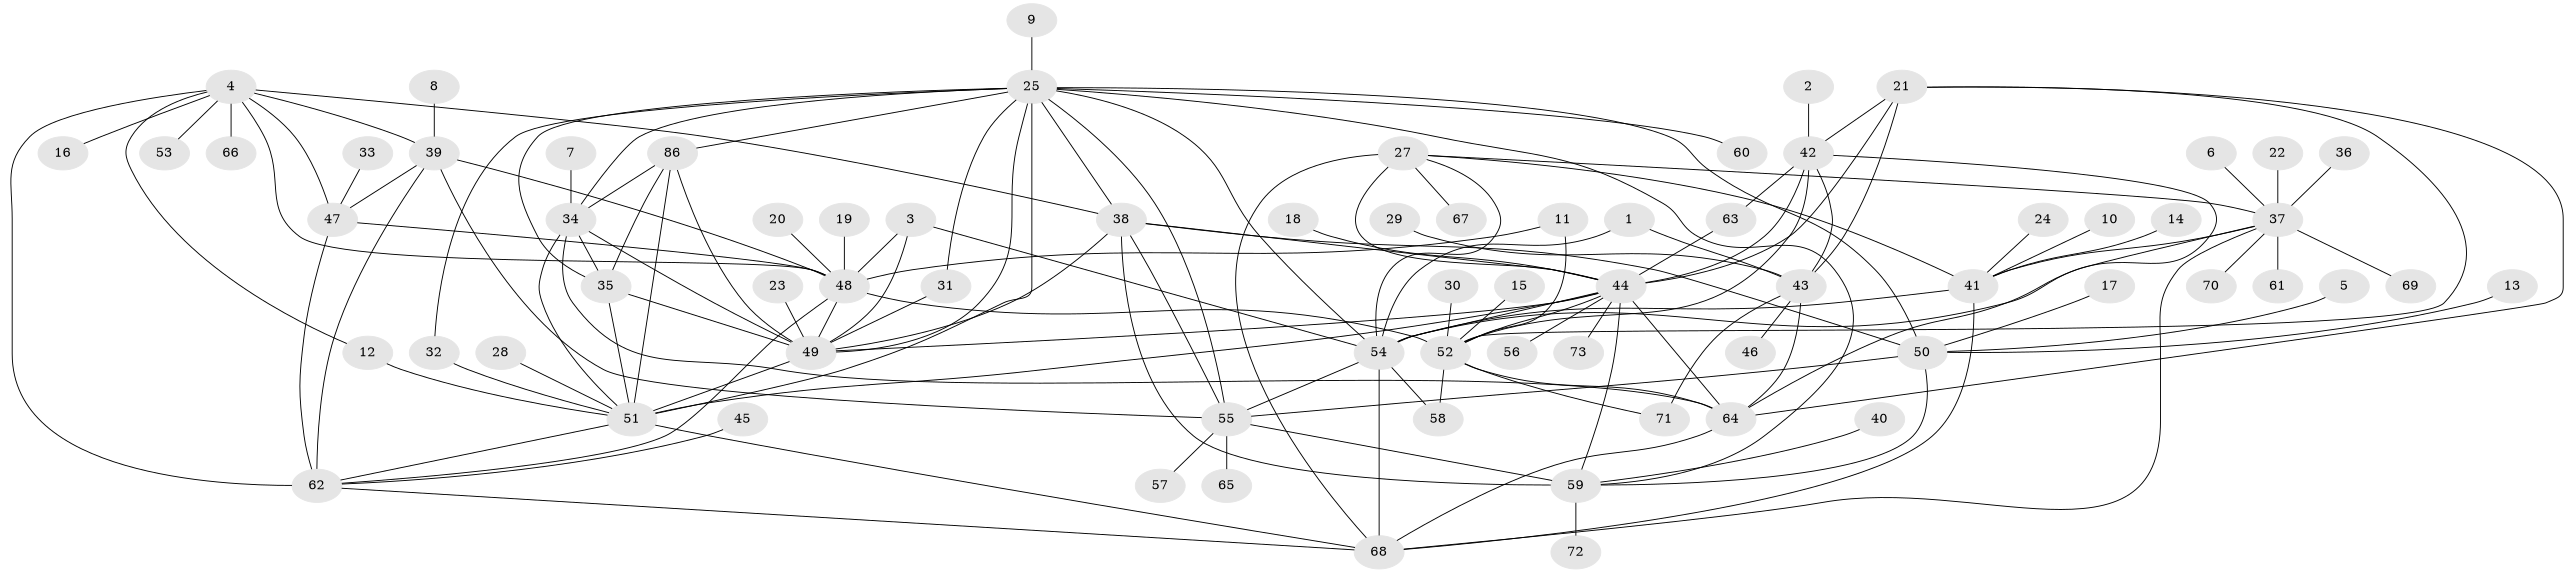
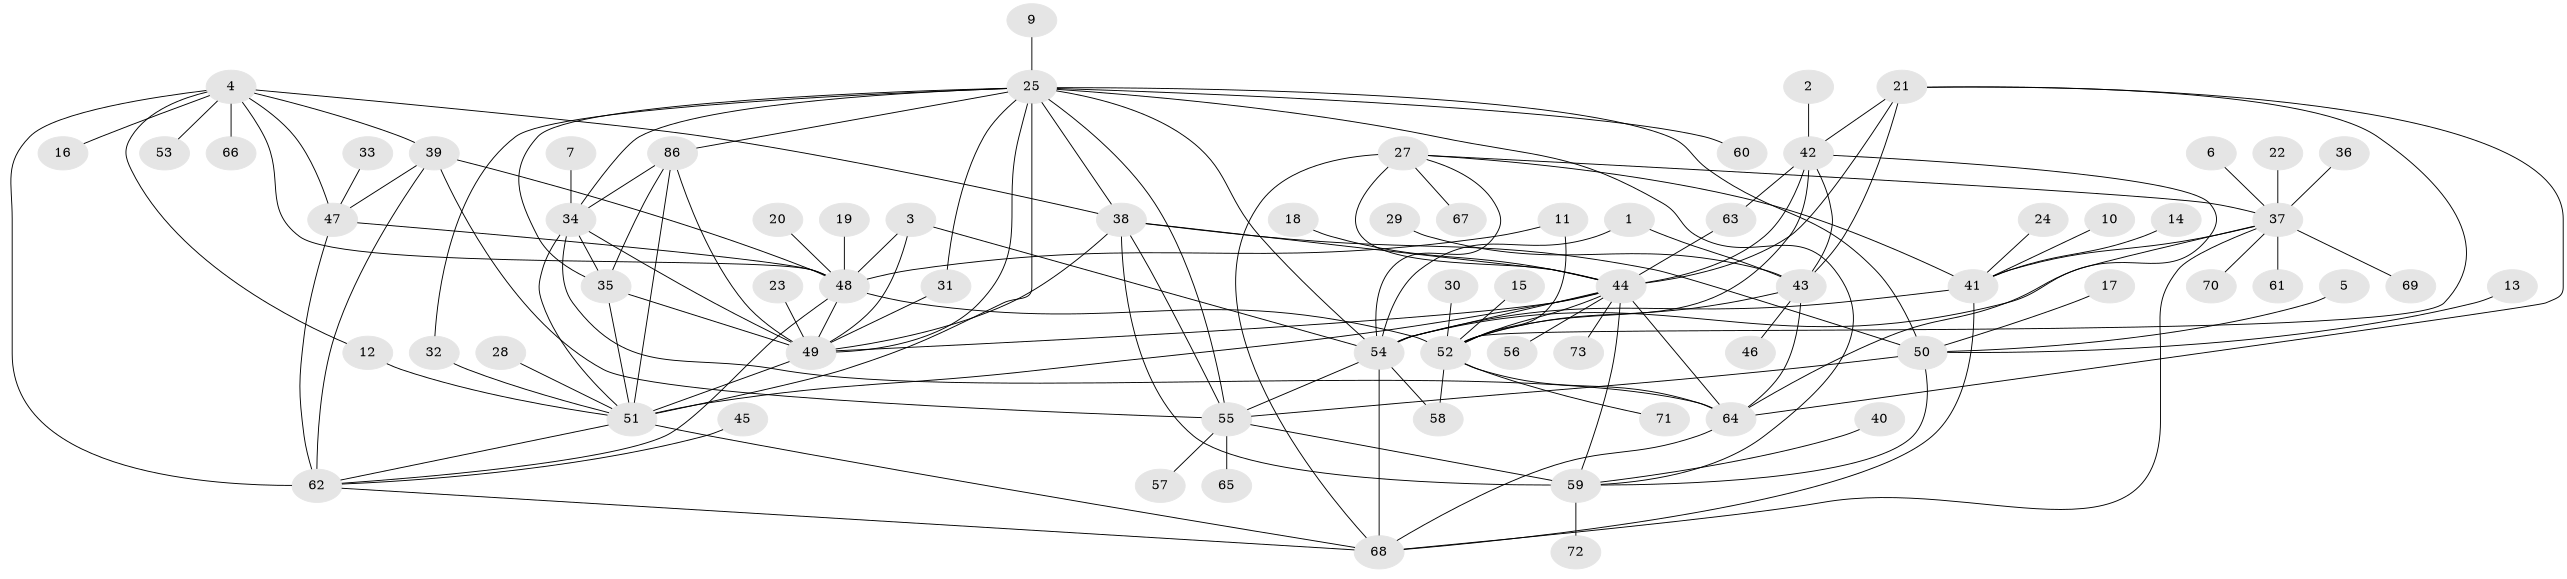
  graph {
    node [color=gray90 style=filled]
    edge [weight=1.0]
    1
    43
    54
    52
    64
    46
    55
    68
    58
    2
    42
    44
    63
    3
    48
    49
    62
    51
    4
    12
    16
    38
    39
    47
    53
    66
    50
    59
    5
    6
    37
    41
    61
    69
    70
    7
    34
    35
-   8
    9
    25
    n42 [label=86]
    31
    32
    60
    10
    11
    71
    13
    14
    15
    17
    18
    56
    73
    19
    20
    21
    22
    23
    24
    57
    65
    72
    27
    67
    28
    29
    30
    33
    36
    40
    45
    1 -- 43
    1 -- 54
-   43 -- 71
+   43 -- 52
    43 -- 64
    43 -- 46
    54 -- 55
    54 -- 68 [weight=3.0]
    54 -- 58
    52 -- 64
    52 -- 58
    52 -- 71
    64 -- 68
    55 -- 59 [weight=3.0]
    55 -- 57
    55 -- 65
    2 -- 42
    42 -- 43
    42 -- 52
    42 -- 64
    42 -- 44 [weight=2.0]
    42 -- 63
    44 -- 54
    44 -- 52 [weight=2.0]
    44 -- 64 [weight=2.0]
    44 -- 49
    44 -- 51
    44 -- 59
    44 -- 56
    44 -- 73
    63 -- 44 [weight=2.0]
    3 -- 54
    3 -- 48
    3 -- 49
    48 -- 52
    48 -- 49
    48 -- 62 [weight=2.0]
    49 -- 51
    62 -- 68
    51 -- 68
    51 -- 62
    4 -- 48 [weight=2.0]
    4 -- 62 [weight=4.0]
    4 -- 12
    4 -- 16
    4 -- 38
    4 -- 39 [weight=2.0]
    4 -- 47 [weight=2.0]
    4 -- 53
    4 -- 66
    12 -- 51
    38 -- 55 [weight=3.0]
    38 -- 44
    38 -- 49
    38 -- 50
    38 -- 59
    39 -- 55
    39 -- 48
    39 -- 62 [weight=2.0]
    39 -- 47
    47 -- 48
    47 -- 62 [weight=2.0]
    50 -- 55 [weight=3.0]
    50 -- 59
    59 -- 72
    5 -- 50
    6 -- 37
    37 -- 54
    37 -- 68 [weight=3.0]
    37 -- 41
    37 -- 61
    37 -- 69
    37 -- 70
    41 -- 54
    41 -- 68 [weight=3.0]
    7 -- 34
    34 -- 64
    34 -- 49
    34 -- 51
    34 -- 35
    35 -- 49
    35 -- 51
-   8 -- 39
    9 -- 25
    25 -- 54
    25 -- 55 [weight=3.0]
    25 -- 49
    25 -- 51
    25 -- 38
    25 -- 50
    25 -- 59
    25 -- 34 [weight=2.0]
    25 -- 35
    25 -- n42 [weight=2.0]
    25 -- 31
    25 -- 32
    25 -- 60
    n42 -- 49 [weight=2.0]
    n42 -- 51 [weight=2.0]
    n42 -- 34 [weight=2.0]
    n42 -- 35 [weight=2.0]
    31 -- 49
    32 -- 51
    10 -- 41
    11 -- 52
    11 -- 48
    13 -- 50
    14 -- 41
    15 -- 52
    17 -- 50
    18 -- 44
    19 -- 48
    20 -- 48
    21 -- 43
    21 -- 52
    21 -- 64
    21 -- 42
    21 -- 44 [weight=2.0]
    22 -- 37
    23 -- 49
    24 -- 41
    27 -- 54
    27 -- 68 [weight=3.0]
    27 -- 44
    27 -- 37
    27 -- 41
    27 -- 67
    28 -- 51
    29 -- 43
    30 -- 52
    33 -- 47
    36 -- 37
    40 -- 59
    45 -- 62
  }
